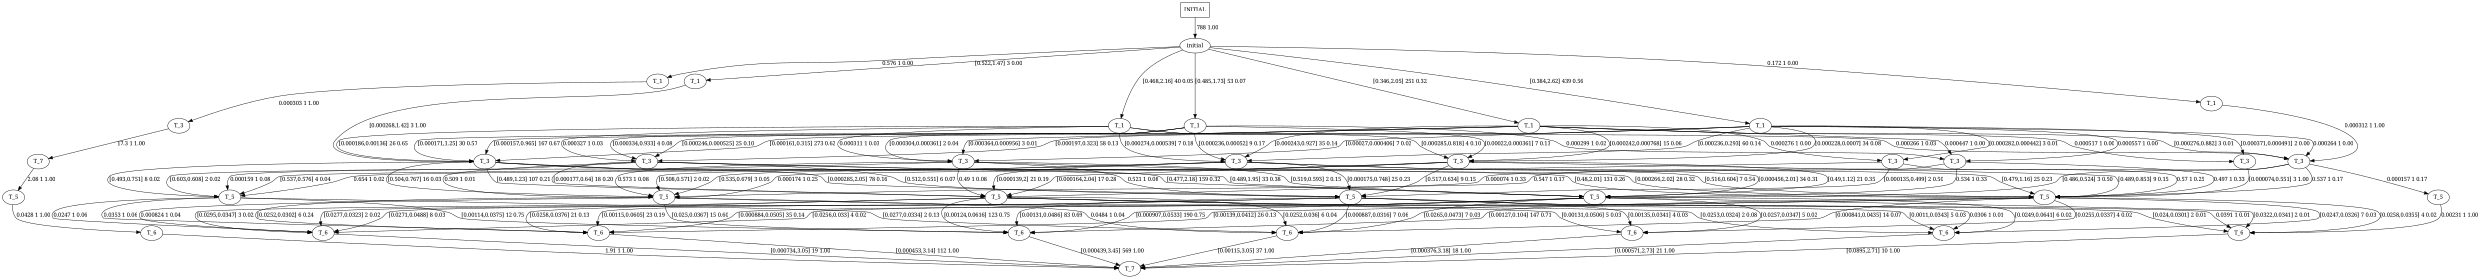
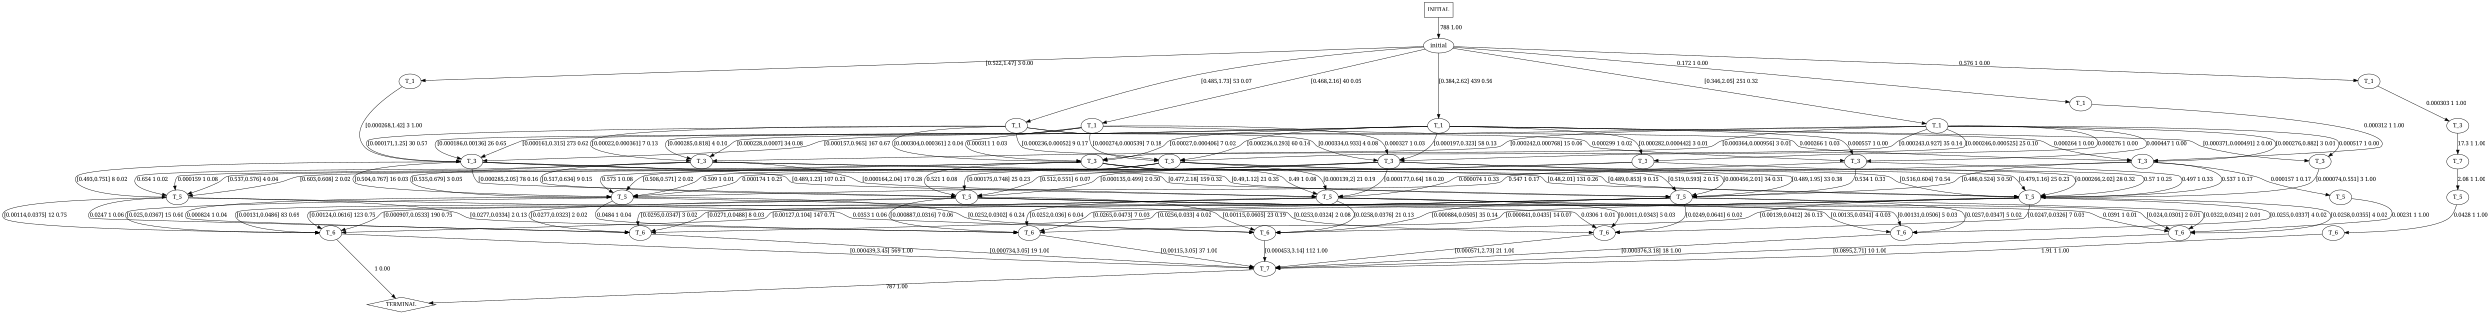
  digraph {
    fontname="Noto Serif"
    node [fontname="Noto Serif"]
    edge [fontname="Noto Serif"]
    n1 [label=T_1]
    n2 [label=T_3]
    n3 [label=T_1]
    n4 [label=T_3]
    n5 [label=T_1]
    n6 [label=T_3]
    n7 [label=T_1]
    n8 [label=T_3]
    n9 [label=T_3]
    n10 [label=T_3]
    n11 [label=T_3]
    n12 [label=T_3]
    n13 [label=T_1]
    n14 [label=T_1]
    n15 [label=T_3]
    n16 [label=T_3]
    n17 [label=T_1]
    n18 [label=T_5]
    n19 [label=T_7]
    n20 [label=T_5]
    n21 [label=T_5]
    n22 [label=T_5]
    n23 [label=T_5]
    n24 [label=T_5]
    n25 [label=T_5]
    n26 [label=T_6]
    n27 [label=T_5]
    n28 [label=T_6]
    n29 [label=T_6]
    n30 [label=T_6]
    n31 [label=T_6]
    n32 [label=T_6]
    n33 [label=T_6]
    n34 [label=T_6]
    n35 [label=T_7]
+   n36 [label=TERMINAL shape=diamond]
    n37 [label=initial]
    n38 [label=INITIAL shape=box]
    n1 -> n2 [label="0.000303 1 1.00"]
    n2 -> n19 [label="17.3 1 1.00"]
    n3 -> n4 [label="0.000312 1 1.00"]
    n4 -> n18 [label="0.537 1 0.17"]
    n4 -> n20 [label="0.547 1 0.17"]
    n4 -> n22 [label="[0.486,0.524] 3 0.50"]
    n4 -> n24 [label="0.000157 1 0.17"]
    n5 -> n6 [label="[0.000268,1.42] 3 1.00"]
    n6 -> n18 [label="[0.48,2.01] 131 0.26"]
    n6 -> n20 [label="[0.504,0.767] 16 0.03"]
    n6 -> n21 [label="[0.000285,2.05] 78 0.16"]
    n6 -> n22 [label="[0.477,2.18] 159 0.32"]
    n6 -> n23 [label="[0.489,1.23] 107 0.21"]
    n6 -> n25 [label="[0.493,0.751] 8 0.02"]
    n7 -> n6 [label="[0.000171,1.25] 30 0.57"]
    n7 -> n8 [label="0.000299 1 0.02"]
    n7 -> n9 [label="[0.000334,0.933] 4 0.08"]
    n7 -> n10 [label="[0.00022,0.000361] 7 0.13"]
    n7 -> n11 [label="[0.000304,0.000361] 2 0.04"]
    n7 -> n12 [label="[0.000236,0.00052] 9 0.17"]
    n8 -> n18 [label="0.497 1 0.33"]
    n8 -> n22 [label="0.534 1 0.33"]
    n8 -> n23 [label="0.000074 1 0.33"]
    n9 -> n18 [label="[0.000266,2.02] 28 0.32"]
    n9 -> n20 [label="0.509 1 0.01"]
    n9 -> n21 [label="[0.512,0.551] 6 0.07"]
    n9 -> n22 [label="[0.489,1.95] 33 0.38"]
    n9 -> n23 [label="[0.000177,0.64] 18 0.20"]
    n9 -> n25 [label="[0.603,0.608] 2 0.02"]
    n10 -> n18 [label="[0.489,0.853] 9 0.15"]
    n10 -> n20 [label="[0.535,0.679] 3 0.05"]
    n10 -> n21 [label="[0.517,0.634] 9 0.15"]
    n10 -> n22 [label="[0.49,1.12] 21 0.35"]
    n10 -> n23 [label="[0.000164,2.04] 17 0.28"]
    n10 -> n25 [label="0.654 1 0.02"]
    n11 -> n18 [label="[0.516,0.604] 7 0.54"]
    n11 -> n20 [label="0.573 1 0.08"]
    n11 -> n21 [label="0.521 1 0.08"]
    n11 -> n22 [label="[0.519,0.593] 2 0.15"]
    n11 -> n23 [label="0.49 1 0.08"]
    n11 -> n25 [label="0.000159 1 0.08"]
    n12 -> n18 [label="[0.479,1.16] 25 0.23"]
    n12 -> n20 [label="[0.508,0.571] 2 0.02"]
    n12 -> n21 [label="[0.000175,0.748] 25 0.23"]
    n12 -> n22 [label="[0.000456,2.01] 34 0.31"]
    n12 -> n23 [label="[0.000139,2] 21 0.19"]
    n12 -> n25 [label="[0.537,0.576] 4 0.04"]
    n13 -> n4 [label="0.000266 1 0.03"]
    n13 -> n6 [label="[0.000186,0.00136] 26 0.65"]
    n13 -> n9 [label="0.000327 1 0.03"]
    n13 -> n10 [label="[0.000285,0.818] 4 0.10"]
    n13 -> n11 [label="0.000311 1 0.03"]
    n13 -> n12 [label="[0.000274,0.000539] 7 0.18"]
    n14 -> n4 [label="0.000264 1 0.00"]
    n14 -> n6 [label="[0.000161,0.315] 273 0.62"]
    n14 -> n8 [label="0.000557 1 0.00"]
    n14 -> n9 [label="[0.000197,0.323] 58 0.13"]
    n14 -> n10 [label="[0.000228,0.0007] 34 0.08"]
    n14 -> n11 [label="[0.00027,0.000406] 7 0.02"]
    n14 -> n12 [label="[0.000236,0.293] 60 0.14"]
    n14 -> n15 [label="[0.000371,0.000491] 2 0.00"]
    n14 -> n16 [label="[0.000282,0.000442] 3 0.01"]
    n15 -> n18 [label="[0.000074,0.551] 3 1.00"]
    n16 -> n18 [label="0.57 1 0.25"]
    n16 -> n20 [label="0.000174 1 0.25"]
    n16 -> n21 [label="[0.000135,0.499] 2 0.50"]
    n17 -> n4 [label="[0.000276,0.882] 3 0.01"]
    n17 -> n6 [label="[0.000157,0.965] 167 0.67"]
    n17 -> n8 [label="0.000447 1 0.00"]
    n17 -> n9 [label="[0.000246,0.000525] 25 0.10"]
    n17 -> n10 [label="[0.000242,0.000768] 15 0.06"]
    n17 -> n11 [label="[0.000364,0.000956] 3 0.01"]
    n17 -> n12 [label="[0.000243,0.927] 35 0.14"]
    n17 -> n15 [label="0.000517 1 0.00"]
    n17 -> n16 [label="0.000276 1 0.00"]
    n18 -> n26 [label="[0.0258,0.0355] 4 0.02"]
    n18 -> n29 [label="[0.0256,0.033] 4 0.02"]
    n18 -> n30 [label="[0.000841,0.0435] 14 0.07"]
    n18 -> n31 [label="[0.00139,0.0412] 26 0.13"]
    n18 -> n32 [label="[0.00127,0.104] 147 0.71"]
    n18 -> n33 [label="[0.0247,0.0326] 7 0.03"]
    n18 -> n34 [label="[0.0255,0.0337] 4 0.02"]
    n19 -> n27 [label="2.08 1 1.00"]
    n20 -> n29 [label="0.000824 1 0.04"]
    n20 -> n30 [label="0.0484 1 0.04"]
    n20 -> n31 [label="[0.0252,0.0302] 6 0.24"]
    n20 -> n32 [label="[0.025,0.0367] 15 0.60"]
    n20 -> n33 [label="[0.0253,0.0324] 2 0.08"]
    n21 -> n26 [label="0.0391 1 0.01"]
    n21 -> n29 [label="[0.0277,0.0323] 2 0.02"]
    n21 -> n30 [label="[0.000887,0.0316] 7 0.06"]
    n21 -> n31 [label="[0.00115,0.0605] 23 0.19"]
    n21 -> n32 [label="[0.00131,0.0486] 83 0.69"]
    n21 -> n33 [label="0.0306 1 0.01"]
    n21 -> n34 [label="[0.00135,0.0341] 4 0.03"]
    n22 -> n26 [label="[0.0322,0.0341] 2 0.01"]
    n22 -> n29 [label="[0.0271,0.0488] 8 0.03"]
    n22 -> n30 [label="[0.0265,0.0473] 7 0.03"]
    n22 -> n31 [label="[0.000884,0.0505] 35 0.14"]
    n22 -> n32 [label="[0.000907,0.0533] 190 0.75"]
    n22 -> n33 [label="[0.0249,0.0641] 6 0.02"]
    n22 -> n34 [label="[0.0257,0.0347] 5 0.02"]
    n23 -> n26 [label="[0.024,0.0301] 2 0.01"]
    n23 -> n29 [label="[0.0295,0.0347] 3 0.02"]
    n23 -> n30 [label="[0.0252,0.036] 6 0.04"]
    n23 -> n31 [label="[0.0258,0.0376] 21 0.13"]
    n23 -> n32 [label="[0.00124,0.0616] 123 0.75"]
    n23 -> n33 [label="[0.0011,0.0343] 5 0.03"]
    n23 -> n34 [label="[0.00131,0.0506] 5 0.03"]
    n24 -> n26 [label="0.00231 1 1.00"]
    n25 -> n29 [label="0.0247 1 0.06"]
    n25 -> n30 [label="[0.0277,0.0334] 2 0.13"]
    n25 -> n31 [label="0.0353 1 0.06"]
    n25 -> n32 [label="[0.00114,0.0375] 12 0.75"]
    n26 -> n35 [label="[0.0895,2.71] 10 1.00"]
    n27 -> n28 [label="0.0428 1 1.00"]
    n28 -> n35 [label="1.91 1 1.00"]
    n29 -> n35 [label="[0.000734,3.05] 19 1.00"]
    n30 -> n35 [label="[0.00115,3.05] 37 1.00"]
    n31 -> n35 [label="[0.000453,3.14] 112 1.00"]
    n32 -> n35 [label="[0.000439,3.45] 569 1.00"]
+   n32 -> n36 [label=" 1 0.00"]
    n33 -> n35 [label="[0.000571,2.73] 21 1.00"]
    n34 -> n35 [label="[0.000376,3.18] 18 1.00"]
+   n35 -> n36 [label=" 787 1.00"]
    n37 -> n1 [label="0.576 1 0.00"]
    n37 -> n3 [label="0.172 1 0.00"]
    n37 -> n5 [label="[0.522,1.47] 3 0.00"]
    n37 -> n7 [label="[0.485,1.73] 53 0.07"]
    n37 -> n13 [label="[0.468,2.16] 40 0.05"]
    n37 -> n14 [label="[0.384,2.62] 439 0.56"]
    n37 -> n17 [label="[0.346,2.05] 251 0.32"]
    n38 -> n37 [label=" 788 1.00"]
  }
